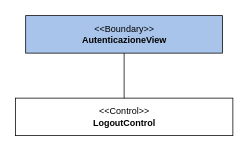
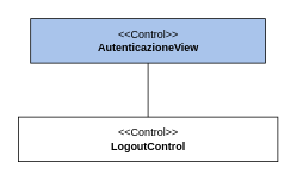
  <mxCell id="0" style=";html=1;" />
  <mxCell id="1" style=";html=1;" parent="0" />
- <mxCell id="2" value="&amp;lt;&amp;lt;Boundary&amp;gt;&amp;gt;&lt;br&gt;&lt;b&gt;AutenticazioneView&lt;/b&gt;" style="html=1;fillColor=#A9C4EB;" vertex="1" parent="1"><mxGeometry x="33.75" y="20" width="262.5" height="50" as="geometry" /></mxCell>
+ <mxCell id="2" value="&amp;lt;&amp;lt;Control&amp;gt;&amp;gt;&lt;br&gt;&lt;b&gt;AutenticazioneView&lt;/b&gt;" style="html=1;fillColor=#A9C4EB;" vertex="1" parent="1"><mxGeometry x="33.75" y="20" width="262.5" height="50" as="geometry" /></mxCell>
  <mxCell id="3" value="&amp;lt;&amp;lt;Control&amp;gt;&amp;gt;&lt;br&gt;&lt;b&gt;LogoutControl&lt;br&gt;&lt;/b&gt;" style="html=1;fillColor=#ffffff;" vertex="1" parent="1"><mxGeometry x="20" y="130" width="290" height="50" as="geometry" /></mxCell>
  <mxCell id="4" value="" style="endArrow=none;html=1;entryX=0.5;entryY=1;entryDx=0;entryDy=0;exitX=0.5;exitY=0;exitDx=0;exitDy=0;" edge="1" parent="1" source="3" target="2"><mxGeometry width="50" height="50" relative="1" as="geometry"><mxPoint x="280" y="210" as="sourcePoint" /><mxPoint x="330" y="160" as="targetPoint" /></mxGeometry></mxCell>
